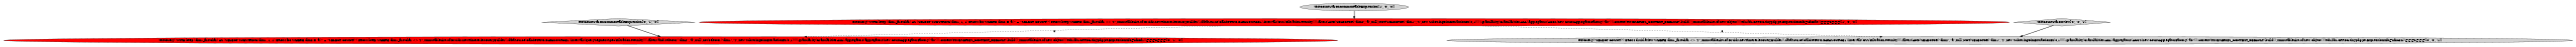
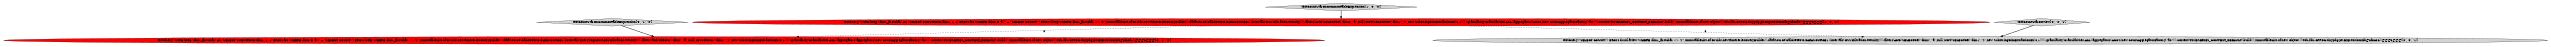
  digraph {
    node [fillcolor=lightgray shape=ellipse style=filled]
    edge [style=bold]
    n1 [fillcolor=red label="testQuery(\"WITH beep (dim1_firstchar) AS (SELECT SUBSTRING(dim1, 1, 1) FROM foo WHERE dim2 = 'a')\" + \"SELECT COUNT(*) FROM beep WHERE dim1_firstchar <> 'z'\",ImmutableList.of(Druids.newTimeseriesQueryBuilder().dataSource(CalciteTests.DATASOURCE1).intervals(querySegmentSpec(Filtration.eternity())).filters(and(selector(\"dim2\",\"a\",null),not(selector(\"dim1\",\"z\",new SubstringDimExtractionFn(0,1))))).granularity(Granularities.ALL).aggregators(aggregators(new CountAggregatorFactory(\"a0\"))).context(TIMESERIES_CONTEXT_DEFAULT).build()),ImmutableList.of(new Object((((edu.fdu.CPPDG.tinypdg.pe.ExpressionInfo@8f85f1))@@@3@@@['0', '1', '0']"]
    n2 [label="testCountStarOnCommonTableExpression['0', '1', '0']" shape=diamond]
-   n3 [label="testCountStarOnCommonTableExpression['1', '0', '0']"]
+   n3 [label="testCountStarOnCommonTableExpression['1', '0', '0']" shape=diamond]
    n4 [fillcolor=red label="testQuery(\"WITH beep (dim1_firstchar) AS (SELECT SUBSTRING(dim1, 1, 1) FROM foo WHERE dim2 = 'a')\" + \"SELECT COUNT(*) FROM beep WHERE dim1_firstchar <> 'z'\",ImmutableList.of(Druids.newTimeseriesQueryBuilder().dataSource(CalciteTests.DATASOURCE1).intervals(QSS(Filtration.eternity())).filters(AND(SELECTOR(\"dim2\",\"a\",null),NOT(SELECTOR(\"dim1\",\"z\",new SubstringDimExtractionFn(0,1))))).granularity(Granularities.ALL).aggregators(AGGS(new CountAggregatorFactory(\"a0\"))).context(TIMESERIES_CONTEXT_DEFAULT).build()),ImmutableList.of(new Object((((edu.fdu.CPPDG.tinypdg.pe.ExpressionInfo@8f85a9))@@@3@@@['1', '0', '0']"]
    n5 [label="testQuery(\"SELECT COUNT(*) FROM druid.aview WHERE dim1_firstchar <> 'z'\",ImmutableList.of(Druids.newTimeseriesQueryBuilder().dataSource(CalciteTests.DATASOURCE1).intervals(QSS(Filtration.eternity())).filters(AND(SELECTOR(\"dim2\",\"a\",null),NOT(SELECTOR(\"dim1\",\"z\",new SubstringDimExtractionFn(0,1))))).granularity(Granularities.ALL).aggregators(AGGS(new CountAggregatorFactory(\"a0\"))).context(TIMESERIES_CONTEXT_DEFAULT).build()),ImmutableList.of(new Object((((edu.fdu.CPPDG.tinypdg.pe.ExpressionInfo@8f8636))@@@3@@@['0', '0', '1']"]
    n6 [label="testCountStarOnView['0', '0', '1']" shape=diamond]
    n2 -> n1
    n3 -> n4
    n4 -> n1 [label=0 style=dashed]
    n4 -> n5 [label=0 style=dashed]
    n6 -> n5
  }
